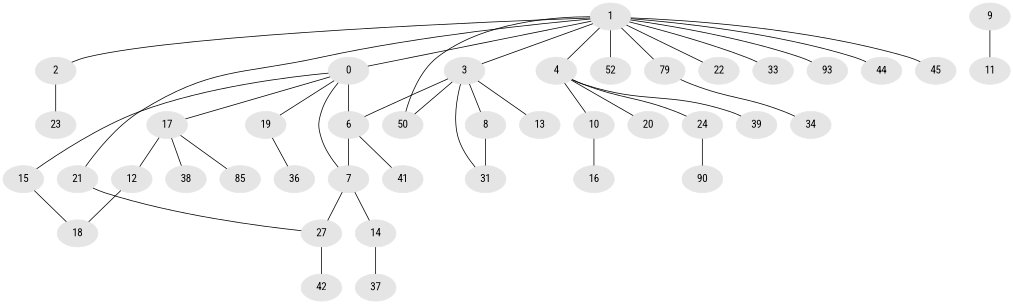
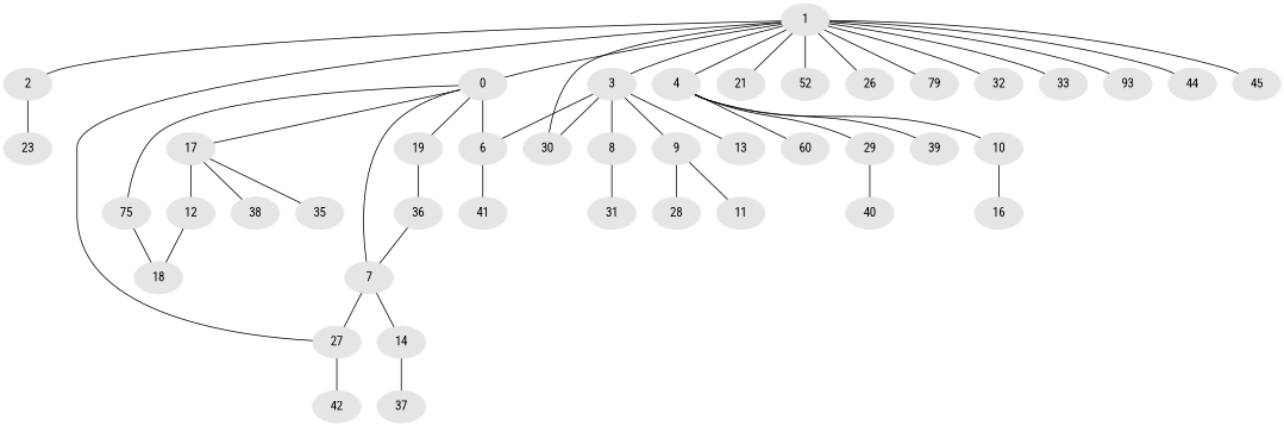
  graph {
    fontname="Roboto Condensed"
    node [color=gray90 fontname="Roboto Condensed" style=filled]
    edge [fontname="Roboto Condensed" weight=1.0]
    1
    2
    3
    4
    n5 [label=0]
    21
    n7 [label=52]
+   26
    27
    n10 [label=79]
-   30 [label=50]
-   32 [label=22]
+   30
+   32
    33
    n14 [label=93]
    44
    45
    23
    6
    8
    9
    13
    10
-   20
-   24
+   20 [label=60]
+   24 [label=29]
    39
    7
-   15
+   15 [label=75]
    17
    19
    42
-   34
    41
    31
    11
+   28
    16
-   40 [label=90]
+   40
    14
    18
    12
-   35 [label=85]
+   35
    38
    36
    37
    1 -- 2
    1 -- 3
    1 -- 4
    1 -- n5
    1 -- 21
    1 -- n7
-   21 -- 27
+   1 -- 26
+   1 -- 27
    1 -- n10
    1 -- 30
    1 -- 32
    1 -- 33
    1 -- n14
    1 -- 44
    1 -- 45
    2 -- 23 [weight=2.0]
    3 -- 30
    3 -- 6
    3 -- 8
-   3 -- 31
+   3 -- 9
    3 -- 13
    4 -- 10
    4 -- 20
    4 -- 24
    4 -- 39
    n5 -- 6 [weight=8.0]
    n5 -- 7 [weight=2.0]
    n5 -- 15
    n5 -- 17
    n5 -- 19
    27 -- 42
-   n10 -- 34
-   6 -- 7
+   36 -- 7
    6 -- 41
    8 -- 31 [weight=3.0]
    9 -- 11
+   9 -- 28
    10 -- 16 [weight=2.0]
    24 -- 40
    7 -- 27 [weight=2.0]
    7 -- 14
    15 -- 18
    17 -- 12 [weight=4.0]
    17 -- 35
    17 -- 38
    19 -- 36
    14 -- 37
    12 -- 18
  }
